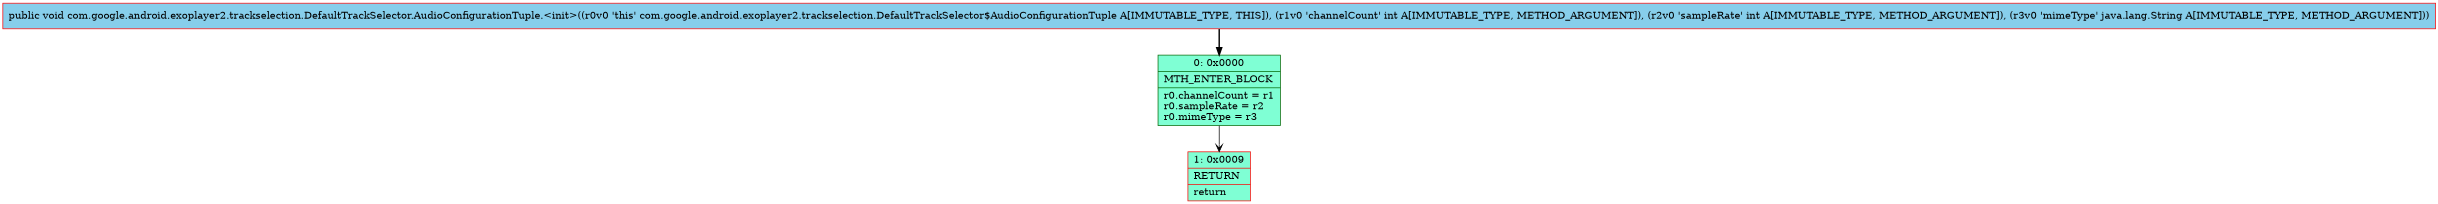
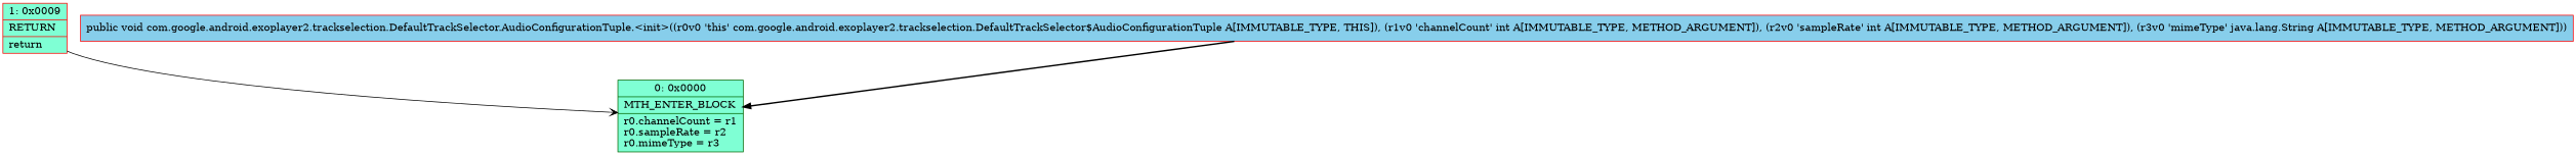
  digraph {
    node [shape=record style=filled fillcolor=aquamarine color=red]
    n1 [label="{0\:\ 0x0000|MTH_ENTER_BLOCK\l|r0.channelCount = r1\lr0.sampleRate = r2\lr0.mimeType = r3\l}" color=darkgreen]
    n2 [label="{1\:\ 0x0009|RETURN\l|return\l}"]
    n3 [label="{public void com.google.android.exoplayer2.trackselection.DefaultTrackSelector.AudioConfigurationTuple.\<init\>((r0v0 'this' com.google.android.exoplayer2.trackselection.DefaultTrackSelector$AudioConfigurationTuple A[IMMUTABLE_TYPE, THIS]), (r1v0 'channelCount' int A[IMMUTABLE_TYPE, METHOD_ARGUMENT]), (r2v0 'sampleRate' int A[IMMUTABLE_TYPE, METHOD_ARGUMENT]), (r3v0 'mimeType' java.lang.String A[IMMUTABLE_TYPE, METHOD_ARGUMENT])) }" fillcolor=skyblue]
-   n1 -> n2 [style=solid arrowhead=vee]
+   n2 -> n1 [style=solid arrowhead=vee]
    n3 -> n1 [style=bold arrowhead=normal]
  }
